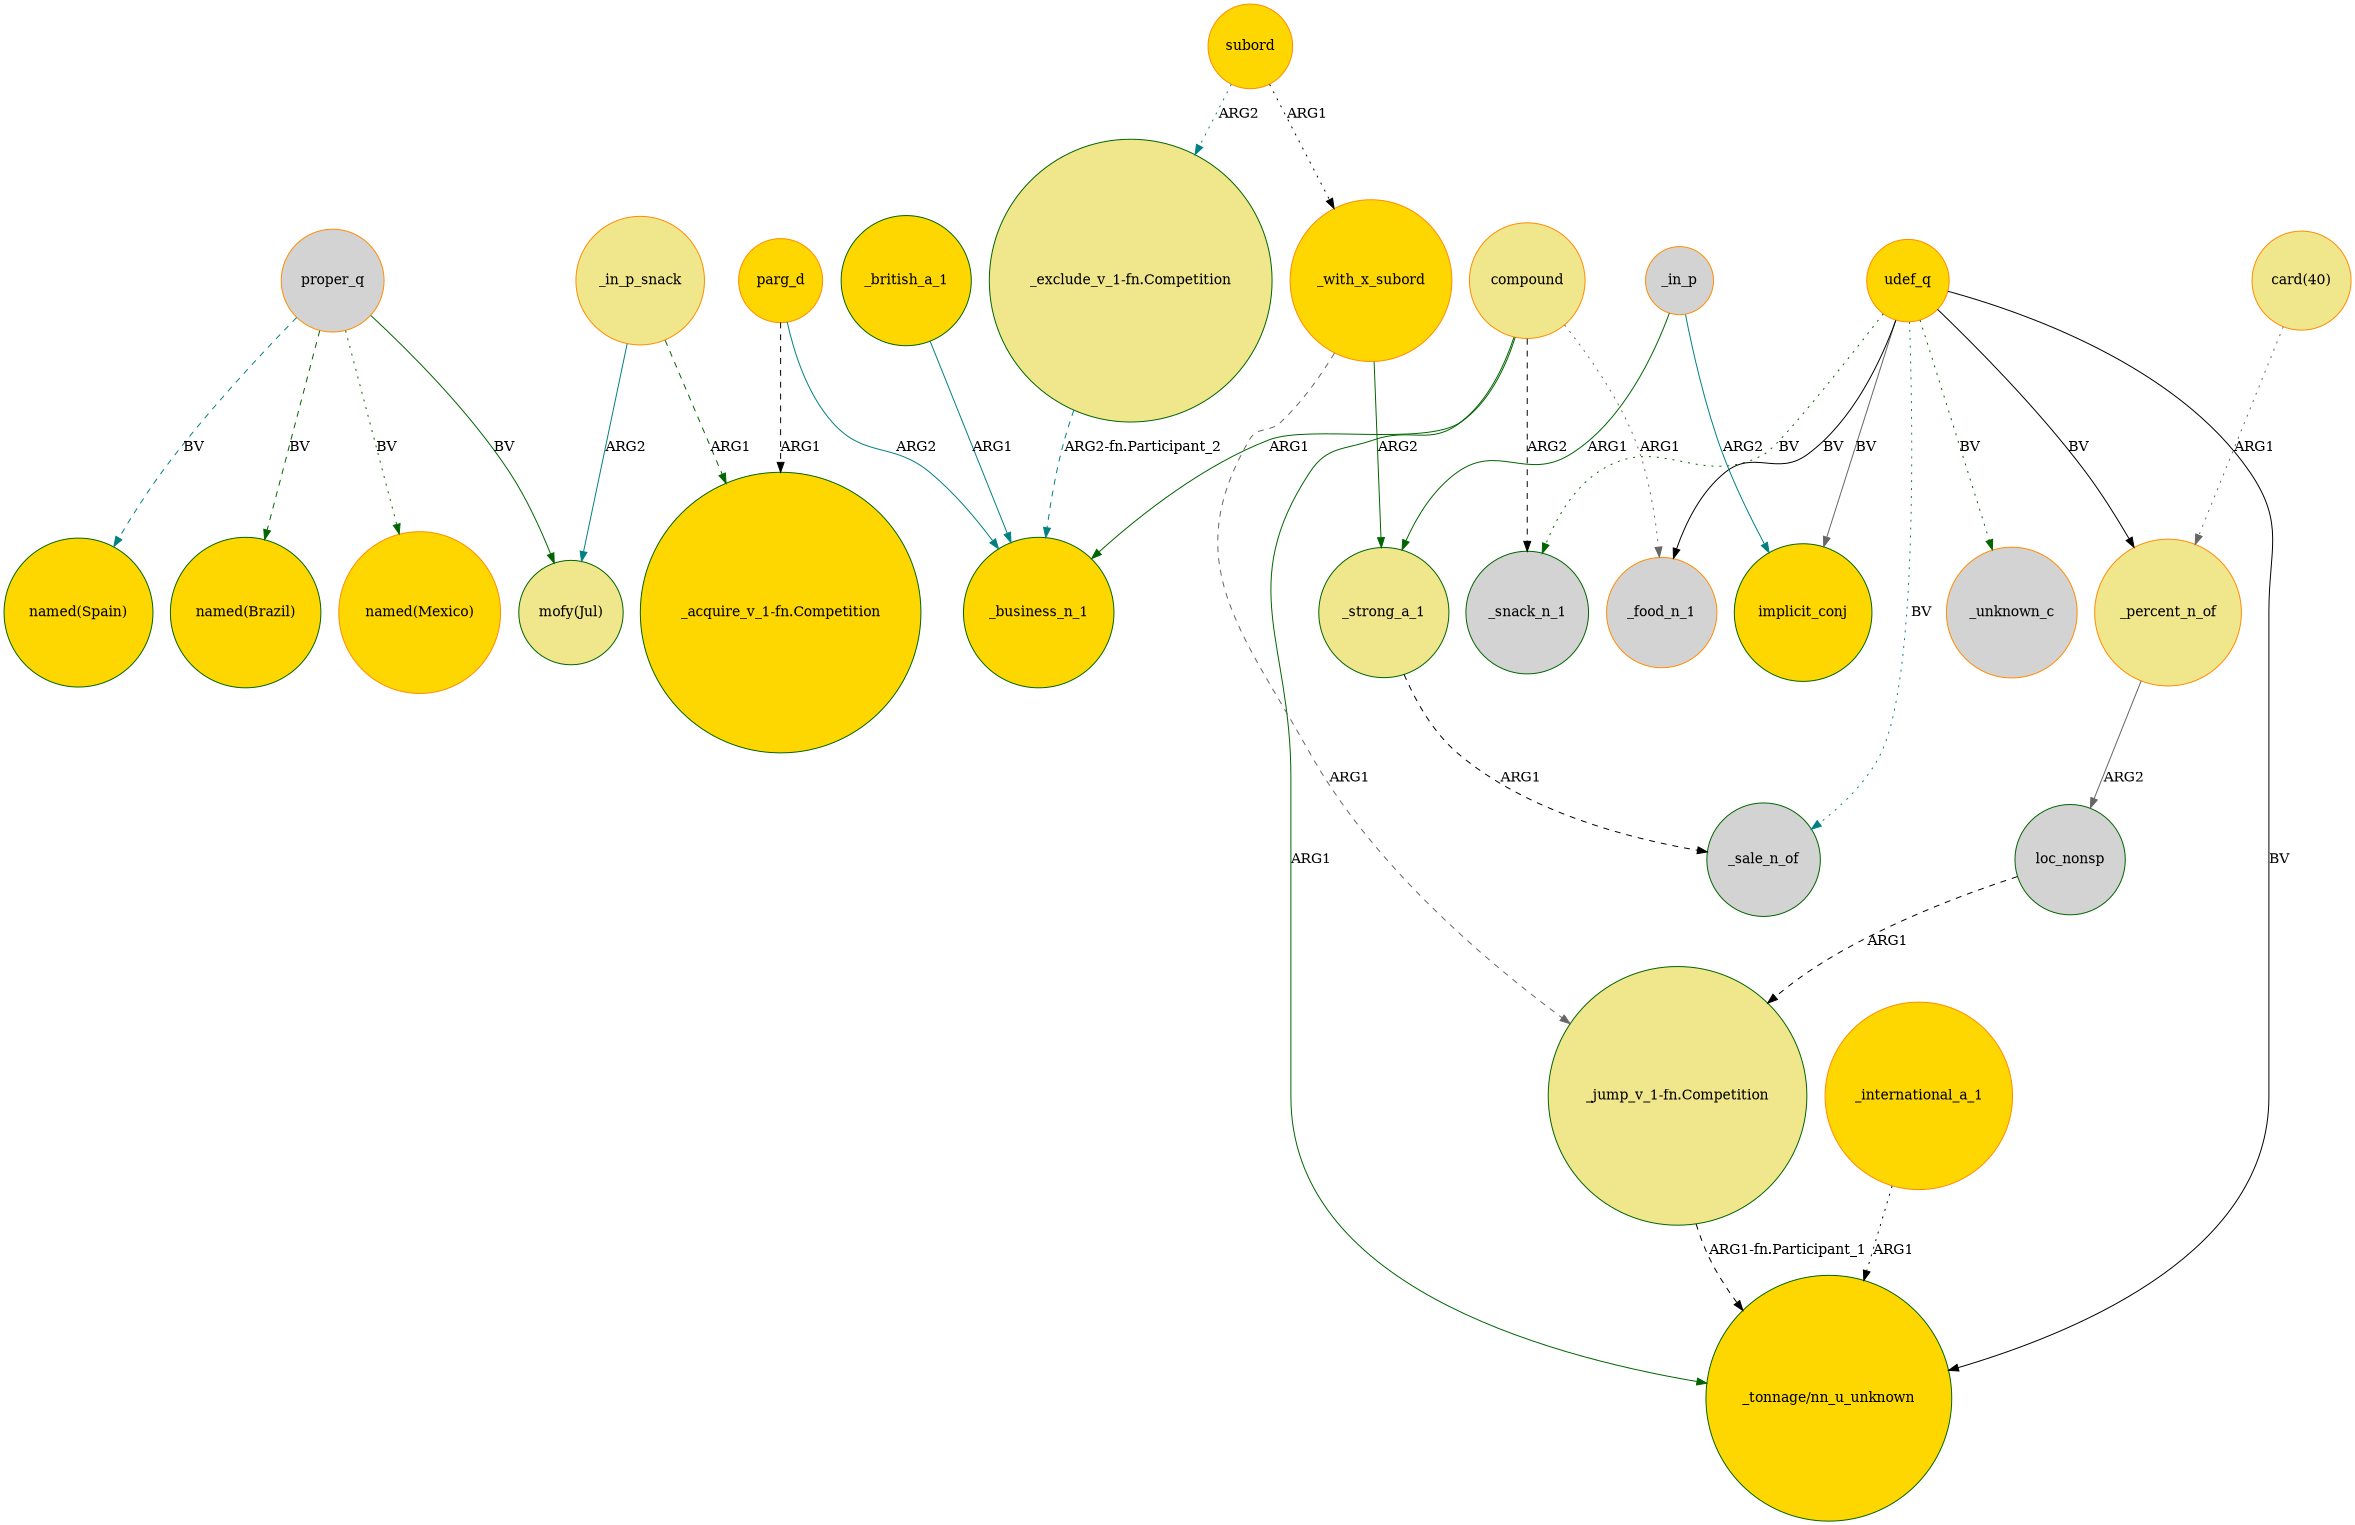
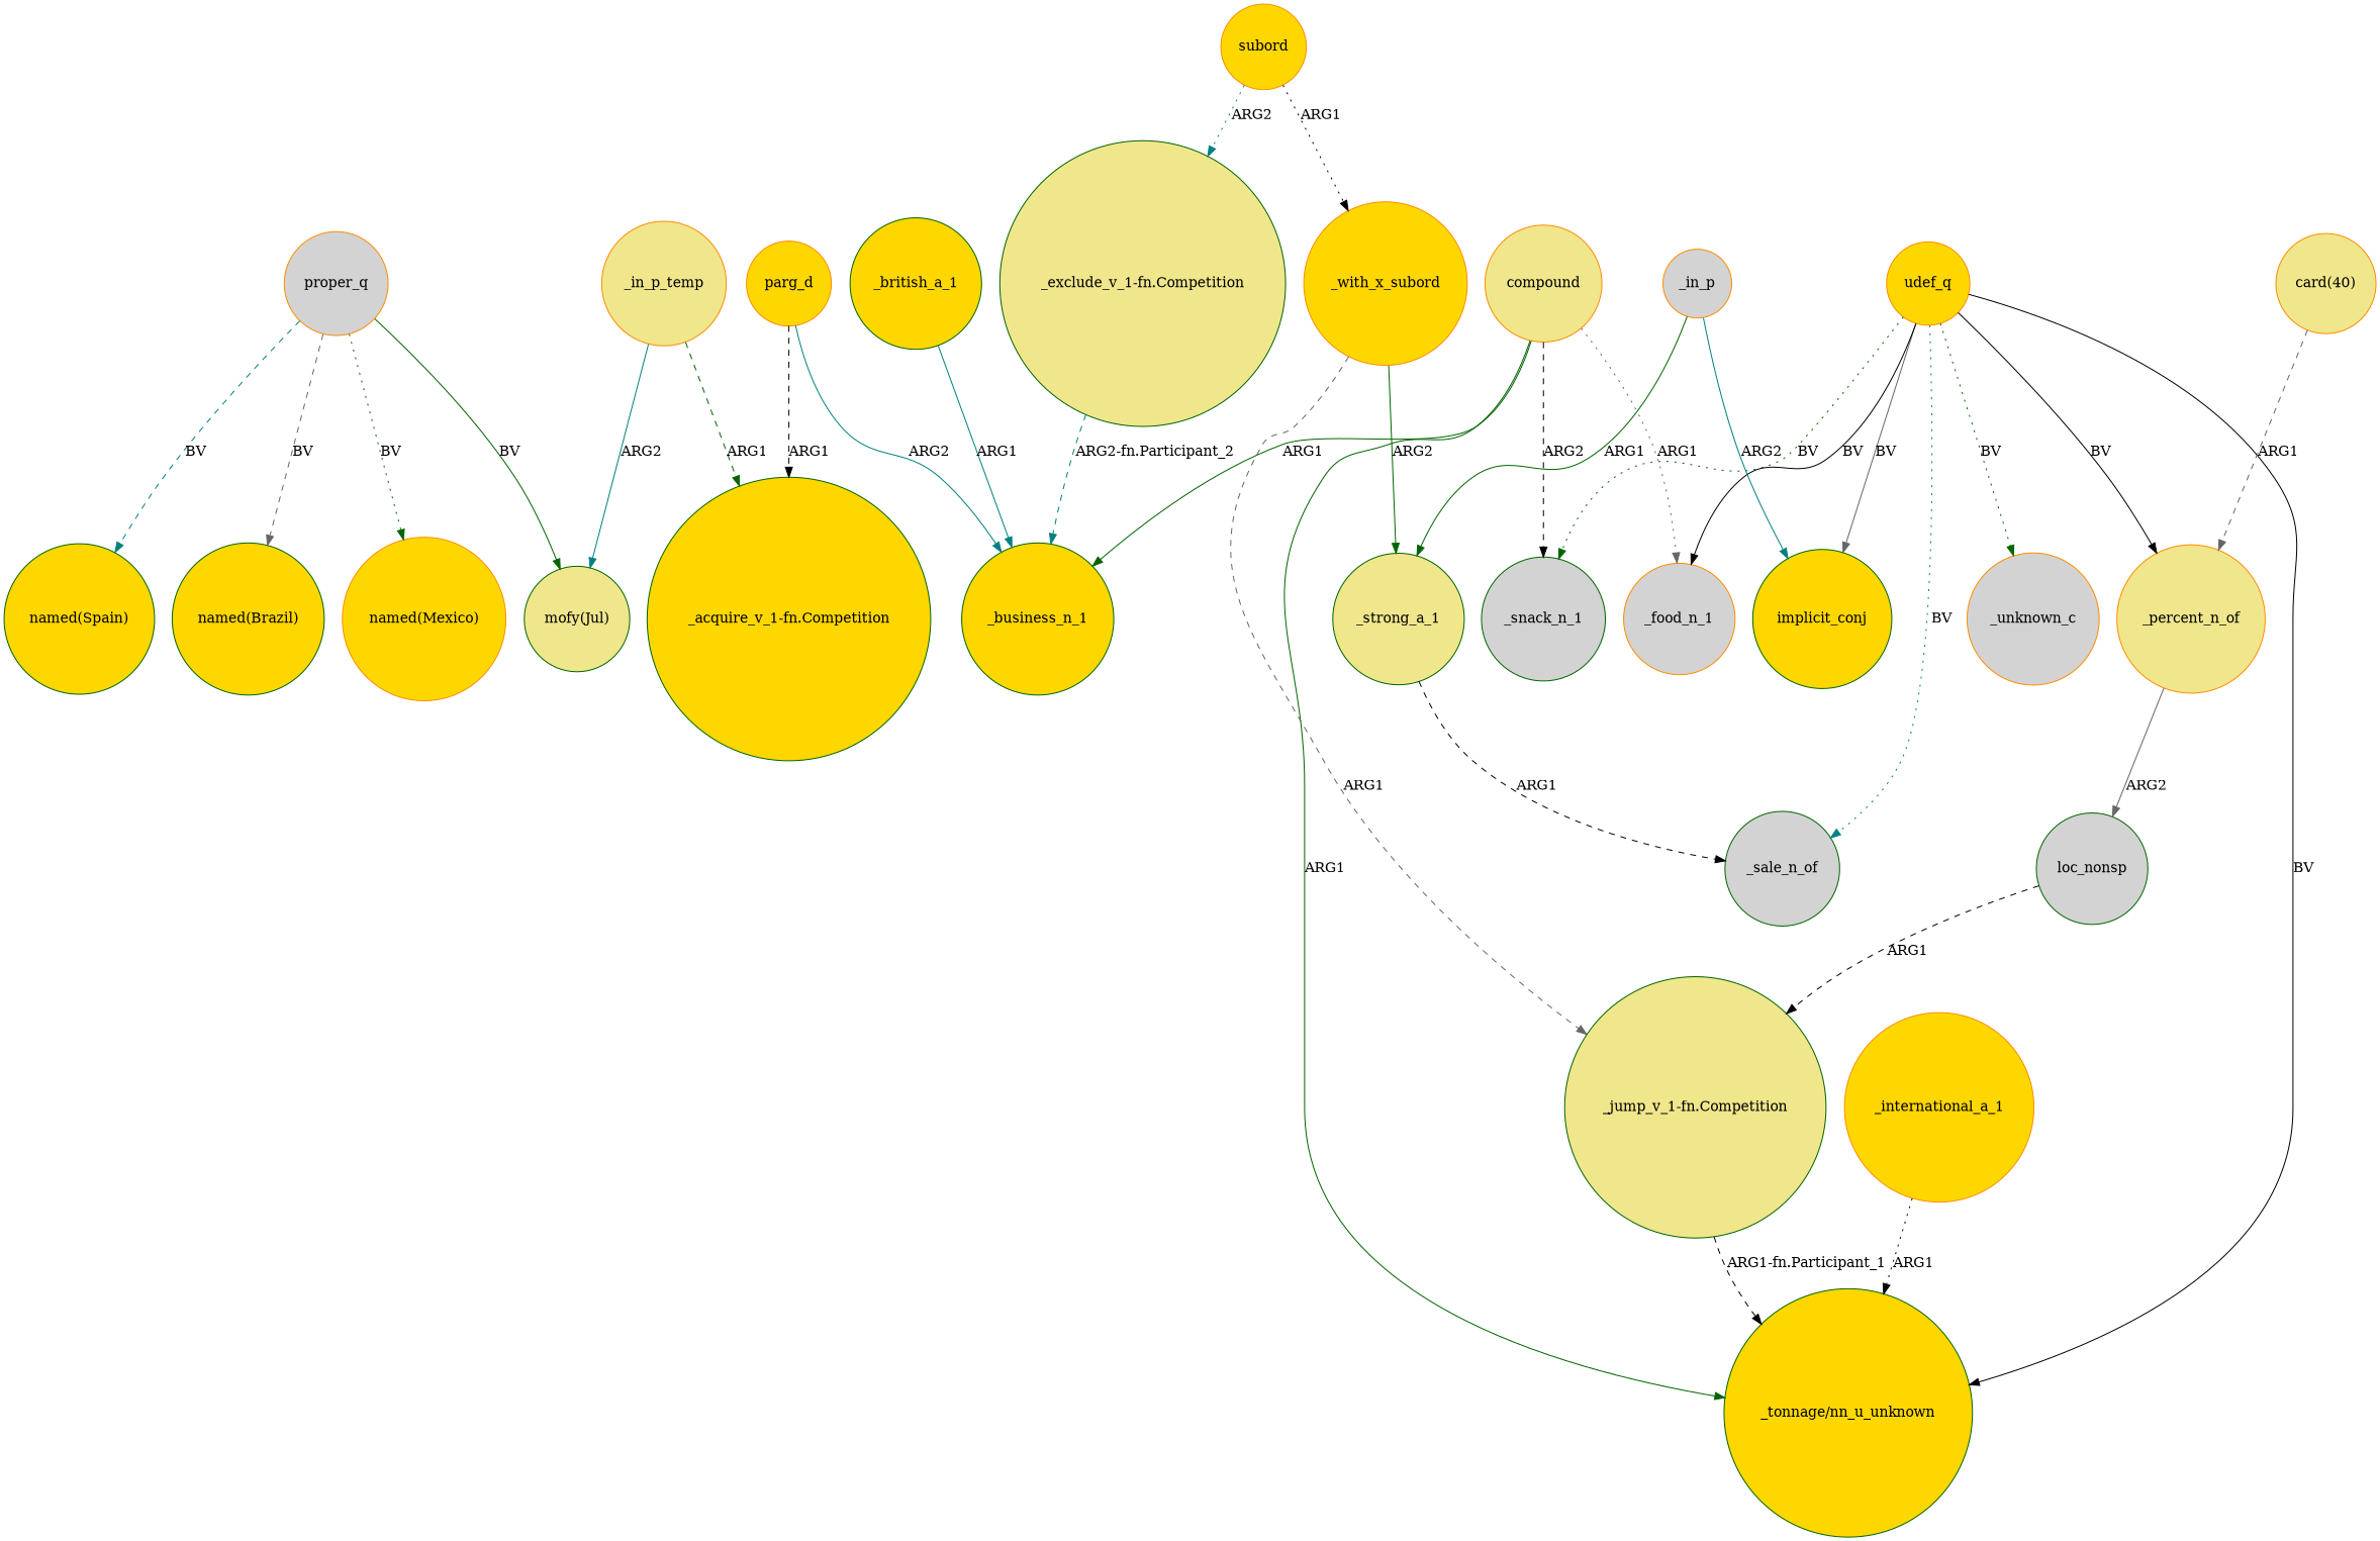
  digraph {
    node [color=darkorange fillcolor=gold shape=circle style=filled]
    edge [color=black style=solid]
-   _in_p_temp [fillcolor=khaki label=_in_p_snack]
+   _in_p_temp [fillcolor=khaki]
    "mofy(Jul)" [color=darkgreen fillcolor=khaki]
    "_acquire_v_1-fn.Competition" [color=darkgreen]
    loc_nonsp [color=darkgreen fillcolor=lightgrey]
    "_jump_v_1-fn.Competition" [color=darkgreen fillcolor=khaki]
    "_tonnage/nn_u_unknown" [color=darkgreen]
    _percent_n_of [fillcolor=khaki]
    udef_q
    _snack_n_1 [color=darkgreen fillcolor=lightgrey]
    implicit_conj [color=darkgreen]
    _sale_n_of [color=darkgreen fillcolor=lightgrey]
    n12 [fillcolor=lightgrey label=_unknown_c]
    _food_n_1 [fillcolor=lightgrey]
    _international_a_1
    "_exclude_v_1-fn.Competition" [color=darkgreen fillcolor=khaki]
    _business_n_1 [color=darkgreen]
    _in_p [fillcolor=lightgrey]
    _strong_a_1 [color=darkgreen fillcolor=khaki]
    proper_q [fillcolor=lightgrey]
    "named(Mexico)"
    "named(Spain)" [color=darkgreen]
    "named(Brazil)" [color=darkgreen]
    "card(40)" [fillcolor=khaki]
    compound [fillcolor=khaki]
    parg_d
    _with_x_subord
    subord
    _british_a_1 [color=darkgreen]
    _in_p_temp -> "mofy(Jul)" [color=teal label=ARG2]
    _in_p_temp -> "_acquire_v_1-fn.Competition" [color=darkgreen label=ARG1 style=dashed]
    loc_nonsp -> "_jump_v_1-fn.Competition" [label=ARG1 style=dashed]
    "_jump_v_1-fn.Competition" -> "_tonnage/nn_u_unknown" [label="ARG1-fn.Participant_1" style=dashed]
    _percent_n_of -> loc_nonsp [color=gray40 label=ARG2]
    udef_q -> "_tonnage/nn_u_unknown" [label=BV]
    udef_q -> _percent_n_of [label=BV]
    udef_q -> _snack_n_1 [color=darkgreen label=BV style=dotted]
    udef_q -> implicit_conj [color=gray40 label=BV]
    udef_q -> _sale_n_of [color=teal label=BV style=dotted]
    udef_q -> n12 [color=darkgreen label=BV style=dotted]
    udef_q -> _food_n_1 [label=BV]
    _international_a_1 -> "_tonnage/nn_u_unknown" [label=ARG1 style=dotted]
    "_exclude_v_1-fn.Competition" -> _business_n_1 [color=teal label="ARG2-fn.Participant_2" style=dashed]
    _in_p -> implicit_conj [color=teal label=ARG2]
    _in_p -> _strong_a_1 [color=darkgreen label=ARG1]
    _strong_a_1 -> _sale_n_of [label=ARG1 style=dashed]
    proper_q -> "mofy(Jul)" [color=darkgreen label=BV]
    proper_q -> "named(Mexico)" [color=darkgreen label=BV style=dotted]
    proper_q -> "named(Spain)" [color=teal label=BV style=dashed]
-   proper_q -> "named(Brazil)" [color=darkgreen label=BV style=dashed]
-   "card(40)" -> _percent_n_of [color=gray40 label=ARG1 style=dotted]
+   proper_q -> "named(Brazil)" [color=gray40 label=BV style=dashed]
+   "card(40)" -> _percent_n_of [color=gray40 label=ARG1 style=dashed]
    compound -> "_tonnage/nn_u_unknown" [color=darkgreen label=ARG1]
    compound -> _snack_n_1 [label=ARG2 style=dashed]
    compound -> _food_n_1 [color=gray40 label=ARG1 style=dotted]
    compound -> _business_n_1 [color=darkgreen label=ARG1]
    parg_d -> "_acquire_v_1-fn.Competition" [label=ARG1 style=dashed]
    parg_d -> _business_n_1 [color=teal label=ARG2]
    _with_x_subord -> "_jump_v_1-fn.Competition" [color=gray40 label=ARG1 style=dashed]
    _with_x_subord -> _strong_a_1 [color=darkgreen label=ARG2]
    subord -> "_exclude_v_1-fn.Competition" [color=teal label=ARG2 style=dotted]
    subord -> _with_x_subord [label=ARG1 style=dotted]
    _british_a_1 -> _business_n_1 [color=teal label=ARG1]
  }
